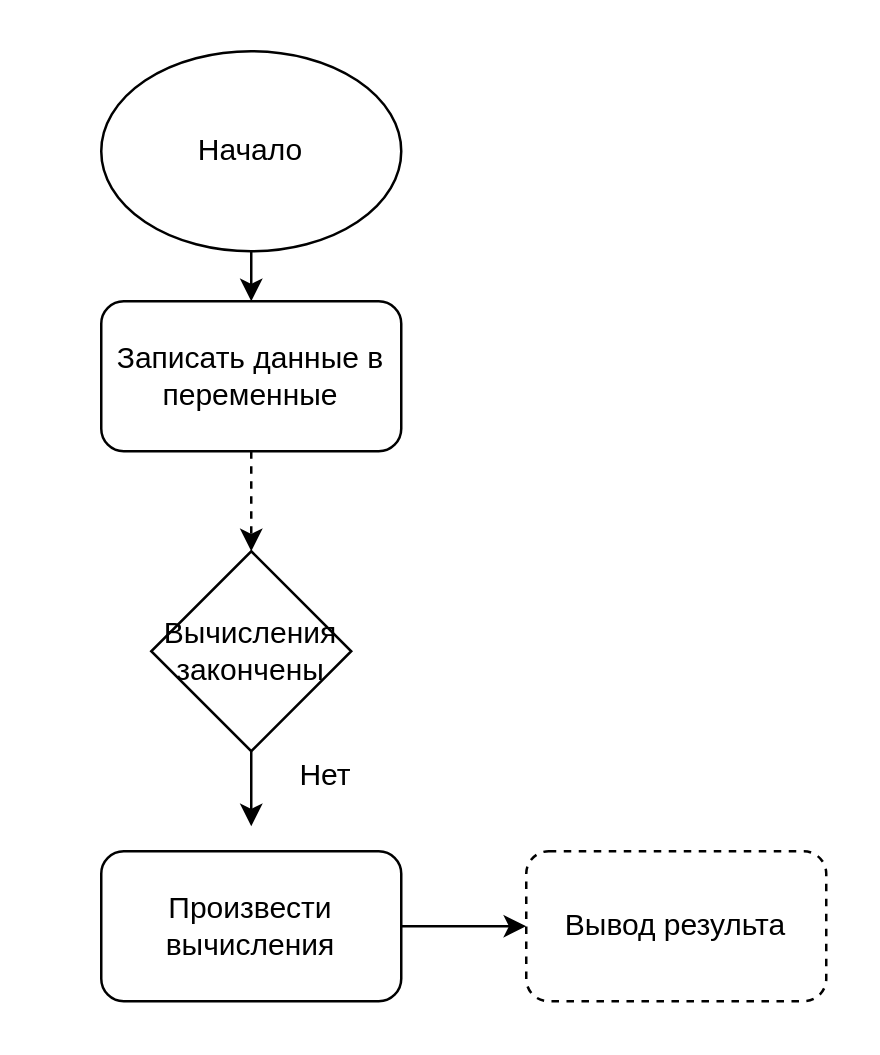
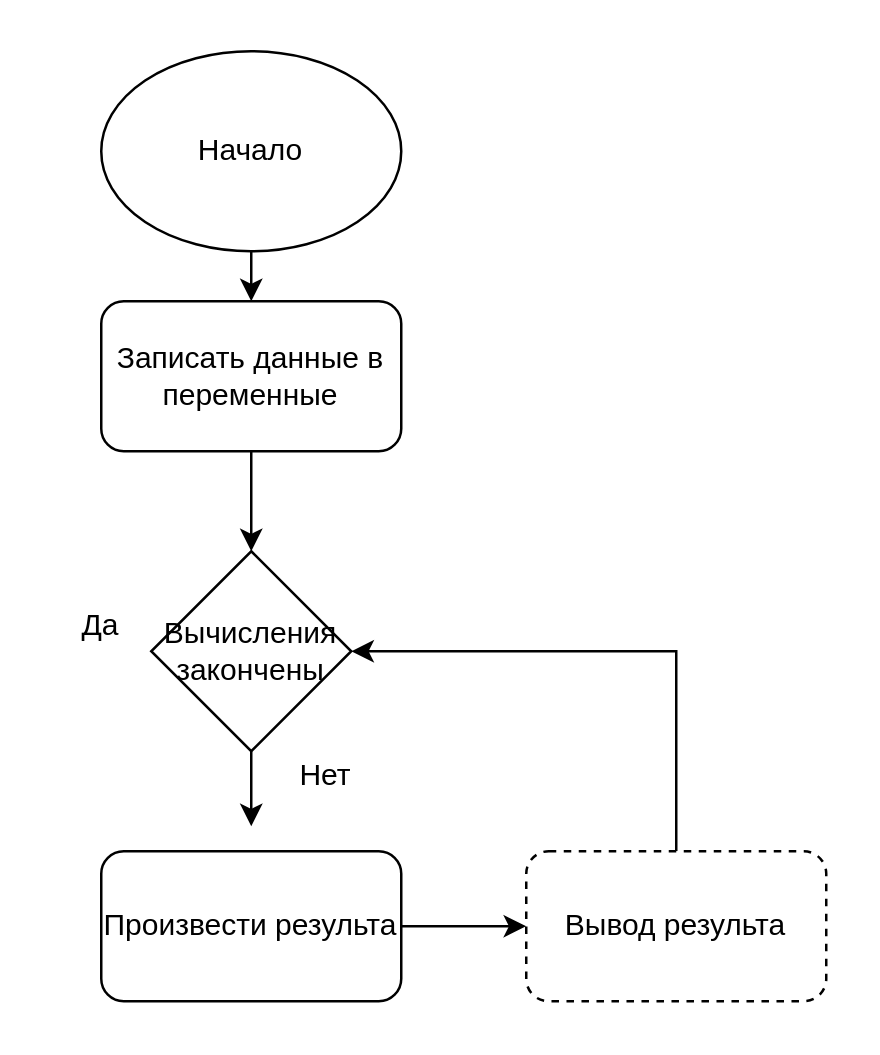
  <mxCell id="0" />
  <mxCell id="1" parent="0" />
  <mxCell id="2" value="" style="edgeStyle=none;rounded=0;orthogonalLoop=1;jettySize=auto;html=1;" edge="1" parent="1" source="3" target="5"><mxGeometry relative="1" as="geometry" /></mxCell>
  <mxCell id="3" value="Начало" style="ellipse;whiteSpace=wrap;html=1;" vertex="1" parent="1"><mxGeometry x="40" y="20" width="120" height="80" as="geometry" /></mxCell>
- <mxCell id="4" value="" style="edgeStyle=none;rounded=0;orthogonalLoop=1;jettySize=auto;html=1;entryX=0.5;entryY=0;entryDx=0;entryDy=0;entryPerimeter=0;dashed=1;" edge="1" parent="1" source="5" target="9"><mxGeometry relative="1" as="geometry" /></mxCell>
+ <mxCell id="4" value="" style="edgeStyle=none;rounded=0;orthogonalLoop=1;jettySize=auto;html=1;entryX=0.5;entryY=0;entryDx=0;entryDy=0;entryPerimeter=0;" edge="1" parent="1" source="5" target="9"><mxGeometry relative="1" as="geometry" /></mxCell>
  <mxCell id="5" value="Записать данные в переменные" style="rounded=1;whiteSpace=wrap;html=1;" vertex="1" parent="1"><mxGeometry x="40" y="120" width="120" height="60" as="geometry" /></mxCell>
  <mxCell id="6" value="" style="edgeStyle=none;rounded=0;orthogonalLoop=1;jettySize=auto;html=1;" edge="1" parent="1" source="7" target="11"><mxGeometry relative="1" as="geometry" /></mxCell>
- <mxCell id="7" value="Произвести вычисления" style="rounded=1;whiteSpace=wrap;html=1;" vertex="1" parent="1"><mxGeometry x="40" y="340" width="120" height="60" as="geometry" /></mxCell>
+ <mxCell id="7" value="Произвести результа" style="rounded=1;whiteSpace=wrap;html=1;" vertex="1" parent="1"><mxGeometry x="40" y="340" width="120" height="60" as="geometry" /></mxCell>
  <mxCell id="8" value="" style="edgeStyle=none;rounded=0;orthogonalLoop=1;jettySize=auto;html=1;" edge="1" parent="1" source="9"><mxGeometry relative="1" as="geometry"><mxPoint x="100" y="330" as="targetPoint" /></mxGeometry></mxCell>
  <mxCell id="9" value="Вычисления закончены" style="rhombus;whiteSpace=wrap;html=1;" vertex="1" parent="1"><mxGeometry x="60" y="220" width="80" height="80" as="geometry" /></mxCell>
+ <mxCell id="10" value="" style="edgeStyle=none;rounded=0;orthogonalLoop=1;jettySize=auto;html=1;entryX=1;entryY=0.5;entryDx=0;entryDy=0;" edge="1" parent="1" source="11" target="9"><mxGeometry relative="1" as="geometry"><mxPoint x="270" y="260" as="targetPoint" /><Array as="points"><mxPoint x="270" y="260" /></Array></mxGeometry></mxCell>
  <mxCell id="11" value="Вывод результа" style="rounded=1;whiteSpace=wrap;html=1;dashed=1;" vertex="1" parent="1"><mxGeometry x="210" y="340" width="120" height="60" as="geometry" /></mxCell>
  <mxCell id="12" value="Нет" style="text;html=1;strokeColor=none;fillColor=none;align=center;verticalAlign=middle;whiteSpace=wrap;rounded=0;" vertex="1" parent="1"><mxGeometry x="110" y="300" width="40" height="20" as="geometry" /></mxCell>
+ <mxCell id="13" value="Да" style="text;html=1;strokeColor=none;fillColor=none;align=center;verticalAlign=middle;whiteSpace=wrap;rounded=0;" vertex="1" parent="1"><mxGeometry x="20" y="240" width="40" height="20" as="geometry" /></mxCell>
